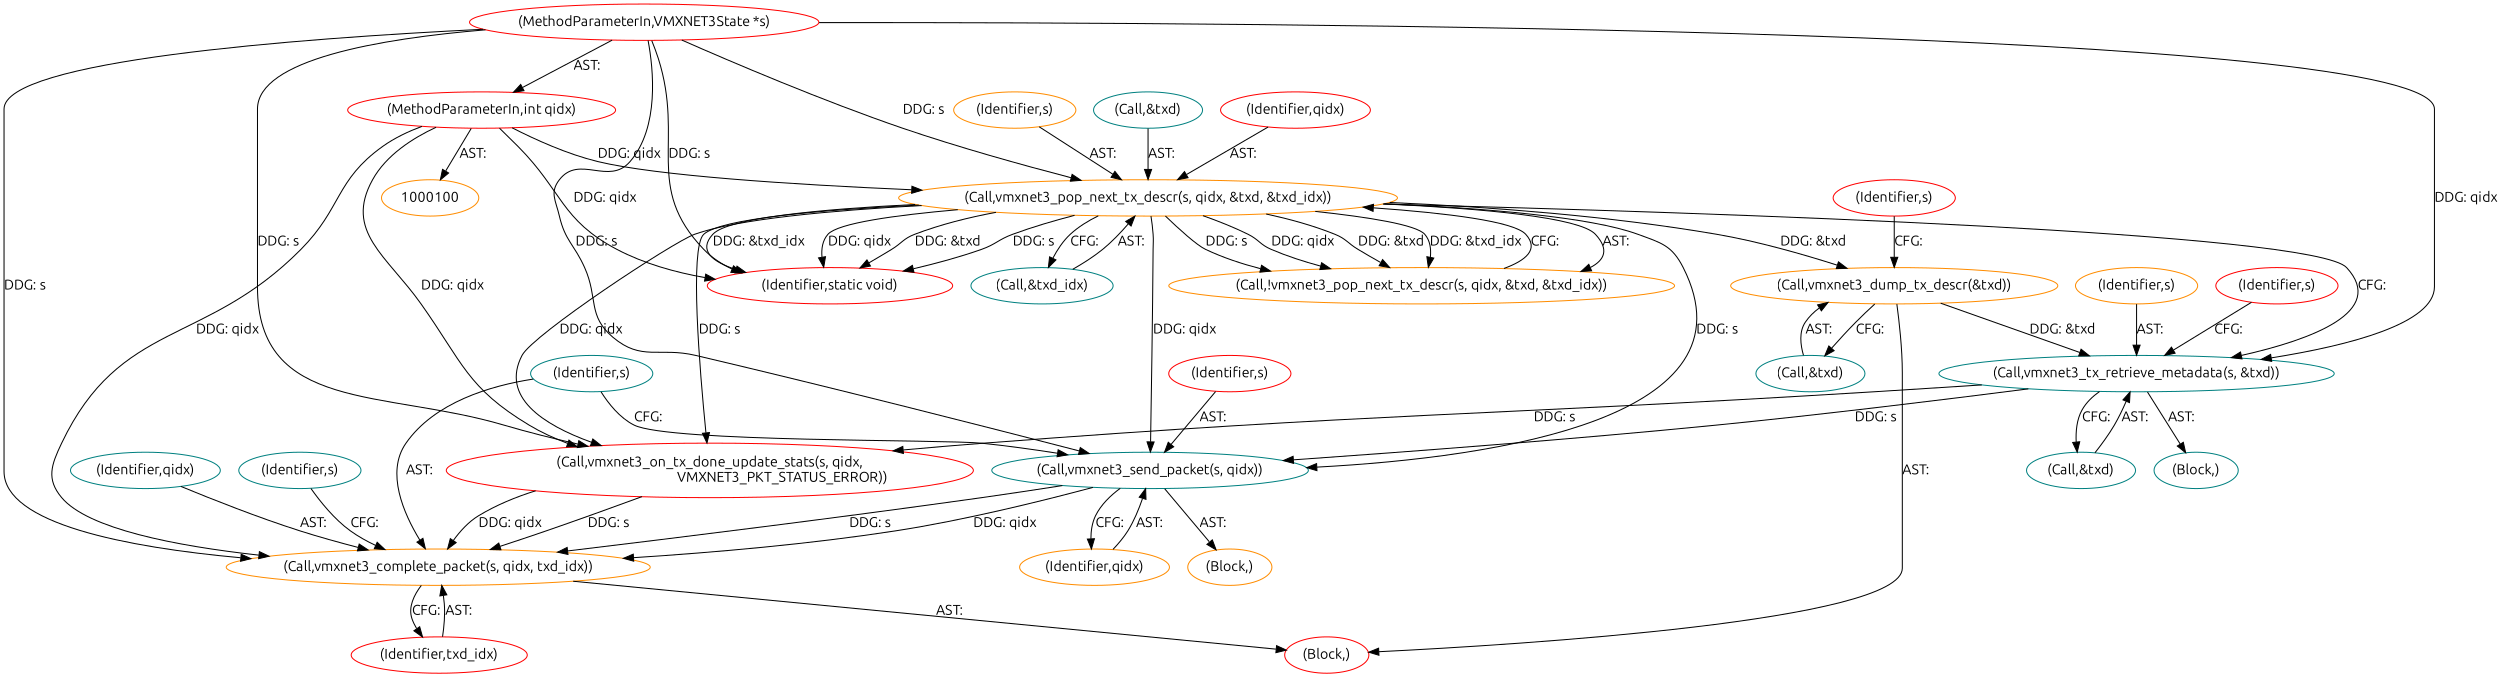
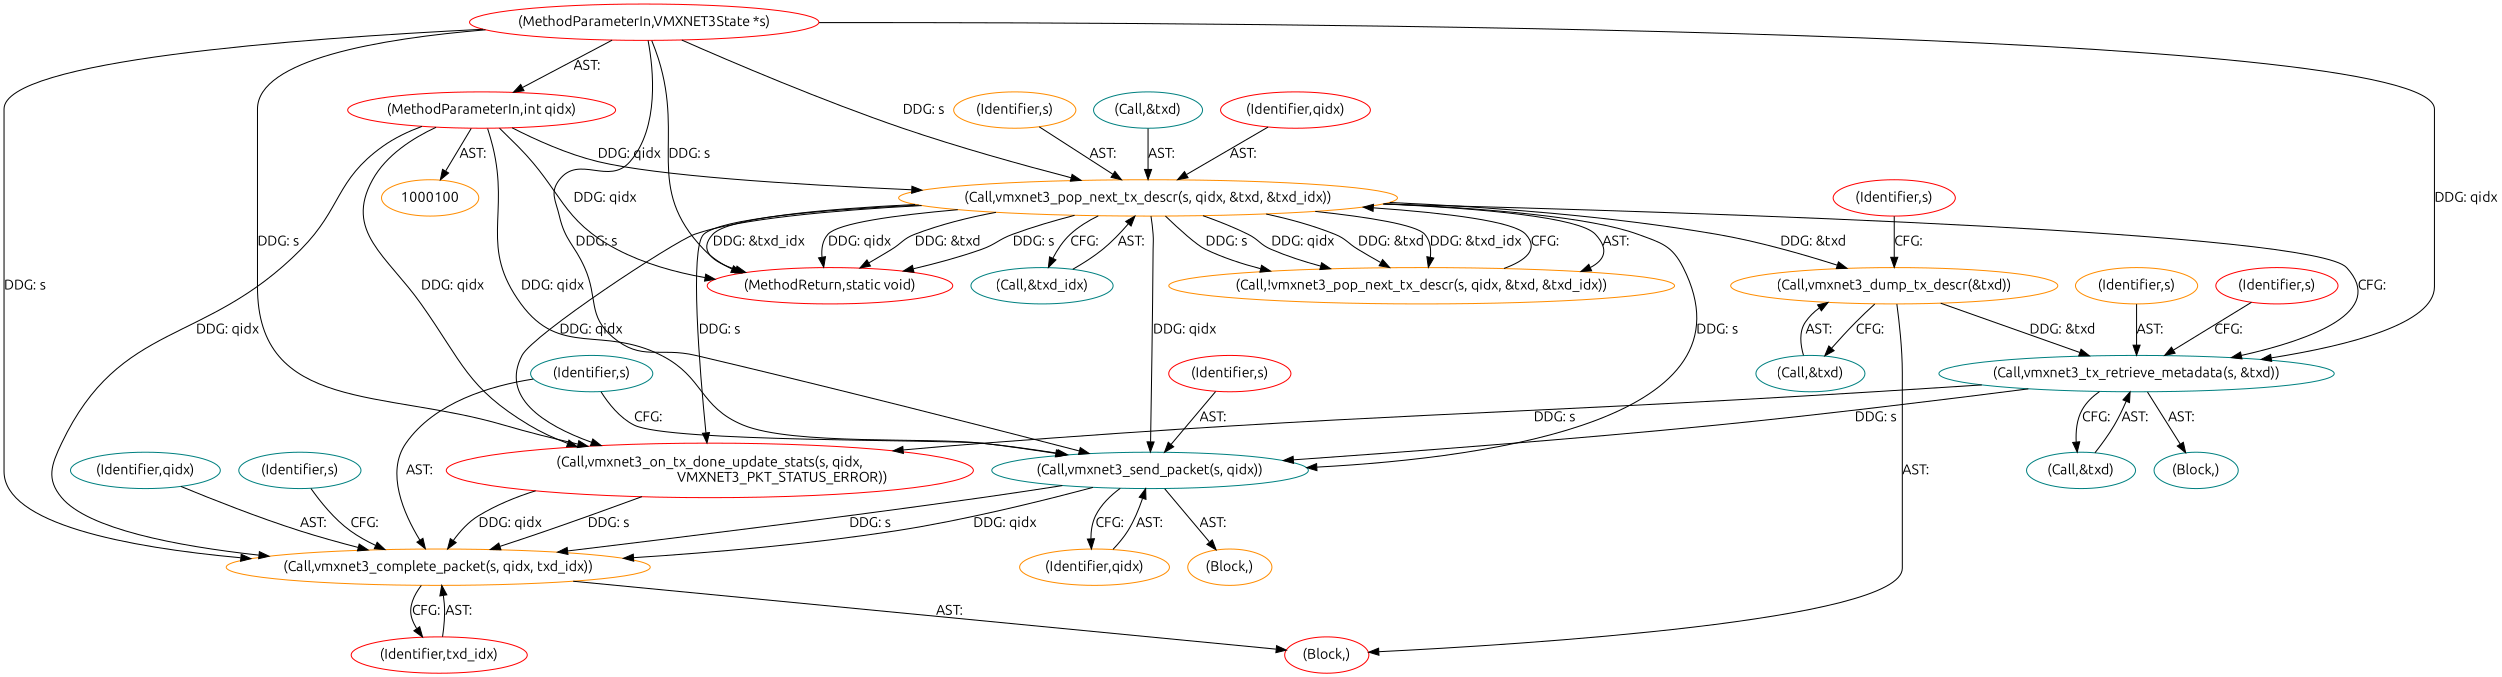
  digraph {
    fontname=Ubuntu
    node [color=teal fontname=Ubuntu]
    edge [fontname=Ubuntu]
    n1 [label="(Call,vmxnet3_send_packet(s, qidx))"]
    n2 [color=darkorange label="(Call,vmxnet3_complete_packet(s, qidx, txd_idx))"]
    n3 [color=darkorange label="(Identifier,qidx)"]
    n4 [color=darkorange label="(Block,)"]
    n5 [color=red label="(Block,)"]
    n6 [color=red label="(Identifier,txd_idx)"]
    n7 [label="(Call,vmxnet3_tx_retrieve_metadata(s, &txd))"]
    n8 [label="(Call,&txd)"]
    n9 [label="(Block,)"]
    n10 [color=red label="(Call,vmxnet3_on_tx_done_update_stats(s, qidx,\n                                                VMXNET3_PKT_STATUS_ERROR))"]
    n11 [color=darkorange label="(Call,vmxnet3_pop_next_tx_descr(s, qidx, &txd, &txd_idx))"]
    n12 [color=darkorange label="(Call,vmxnet3_dump_tx_descr(&txd))"]
    n13 [color=darkorange label="(Call,!vmxnet3_pop_next_tx_descr(s, qidx, &txd, &txd_idx))"]
-   n14 [color=red label="(Identifier,static void)"]
+   n14 [color=red label="(MethodReturn,static void)"]
    n15 [label="(Call,&txd_idx)"]
    n16 [label="(Call,&txd)"]
    n17 [color=red label="(MethodParameterIn,VMXNET3State *s)"]
    n18 [color=red label="(MethodParameterIn,int qidx)"]
    1000100 [color=darkorange]
    n20 [label="(Identifier,qidx)"]
    n21 [color=darkorange label="(Identifier,s)"]
    n22 [label="(Call,&txd)"]
    n23 [color=red label="(Identifier,s)"]
    n24 [color=darkorange label="(Identifier,s)"]
    n25 [label="(Identifier,s)"]
    n26 [color=red label="(Identifier,qidx)"]
    n27 [color=red label="(Identifier,s)"]
    n28 [label="(Identifier,s)"]
    n29 [color=red label="(Identifier,s)"]
    n1 -> n2 [label="DDG: s"]
    n1 -> n2 [label="DDG: qidx"]
    n1 -> n3 [label="CFG: "]
    n1 -> n4 [label="AST: "]
    n2 -> n5 [label="AST: "]
    n2 -> n6 [label="CFG: "]
    n3 -> n1 [label="AST: "]
    n6 -> n2 [label="AST: "]
    n7 -> n1 [label="DDG: s"]
    n7 -> n8 [label="CFG: "]
    n7 -> n9 [label="AST: "]
    n7 -> n10 [label="DDG: s"]
    n8 -> n7 [label="AST: "]
    n10 -> n2 [label="DDG: s"]
    n10 -> n2 [label="DDG: qidx"]
    n11 -> n1 [label="DDG: s"]
    n11 -> n1 [label="DDG: qidx"]
    n11 -> n7 [label="CFG: "]
    n11 -> n10 [label="DDG: s"]
    n11 -> n10 [label="DDG: qidx"]
    n11 -> n12 [label="DDG: &txd"]
    n11 -> n13 [label="AST: "]
    n11 -> n13 [label="DDG: s"]
    n11 -> n13 [label="DDG: qidx"]
    n11 -> n13 [label="DDG: &txd"]
    n11 -> n13 [label="DDG: &txd_idx"]
    n11 -> n14 [label="DDG: &txd_idx"]
    n11 -> n14 [label="DDG: qidx"]
    n11 -> n14 [label="DDG: &txd"]
    n11 -> n14 [label="DDG: s"]
    n11 -> n15 [label="CFG: "]
    n12 -> n5 [label="AST: "]
    n12 -> n7 [label="DDG: &txd"]
    n12 -> n16 [label="CFG: "]
    n13 -> n11 [label="CFG: "]
    n15 -> n11 [label="AST: "]
    n16 -> n12 [label="AST: "]
    n17 -> n1 [label="DDG: s"]
    n17 -> n2 [label="DDG: s"]
    n17 -> n7 [label="DDG: qidx"]
    n17 -> n10 [label="DDG: s"]
    n17 -> n11 [label="DDG: s"]
    n17 -> n14 [label="DDG: s"]
    n17 -> n18 [label="AST: "]
+   n18 -> n1 [label="DDG: qidx"]
    n18 -> n2 [label="DDG: qidx"]
    n18 -> n10 [label="DDG: qidx"]
    n18 -> n11 [label="DDG: qidx"]
    n18 -> n14 [label="DDG: qidx"]
    n18 -> 1000100 [label="AST: "]
    n20 -> n2 [label="AST: "]
    n21 -> n11 [label="AST: "]
    n22 -> n11 [label="AST: "]
    n23 -> n1 [label="AST: "]
    n24 -> n7 [label="AST: "]
    n25 -> n2 [label="CFG: "]
    n26 -> n11 [label="AST: "]
    n27 -> n7 [label="CFG: "]
    n28 -> n1 [label="CFG: "]
    n28 -> n2 [label="AST: "]
    n29 -> n12 [label="CFG: "]
  }
